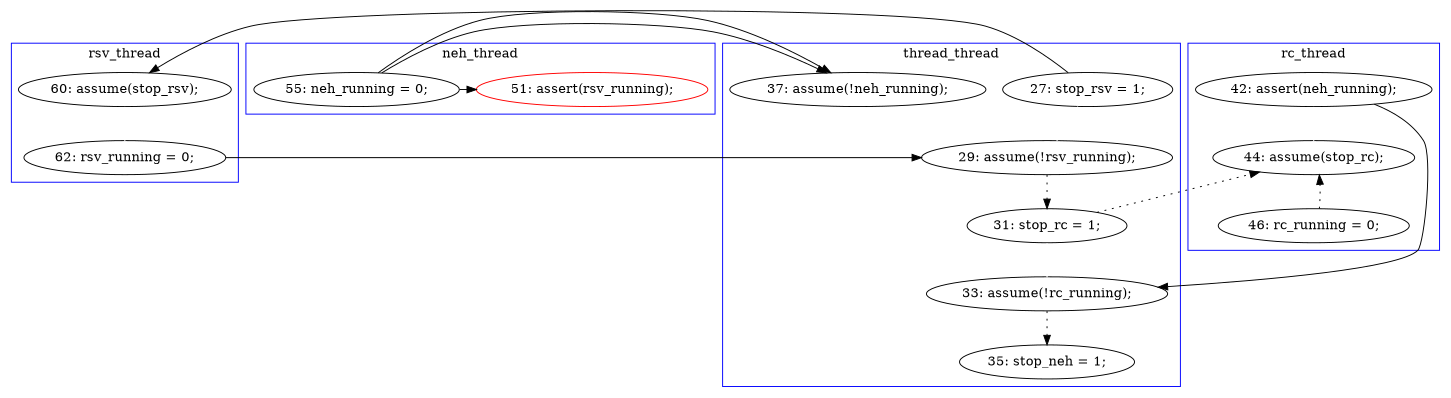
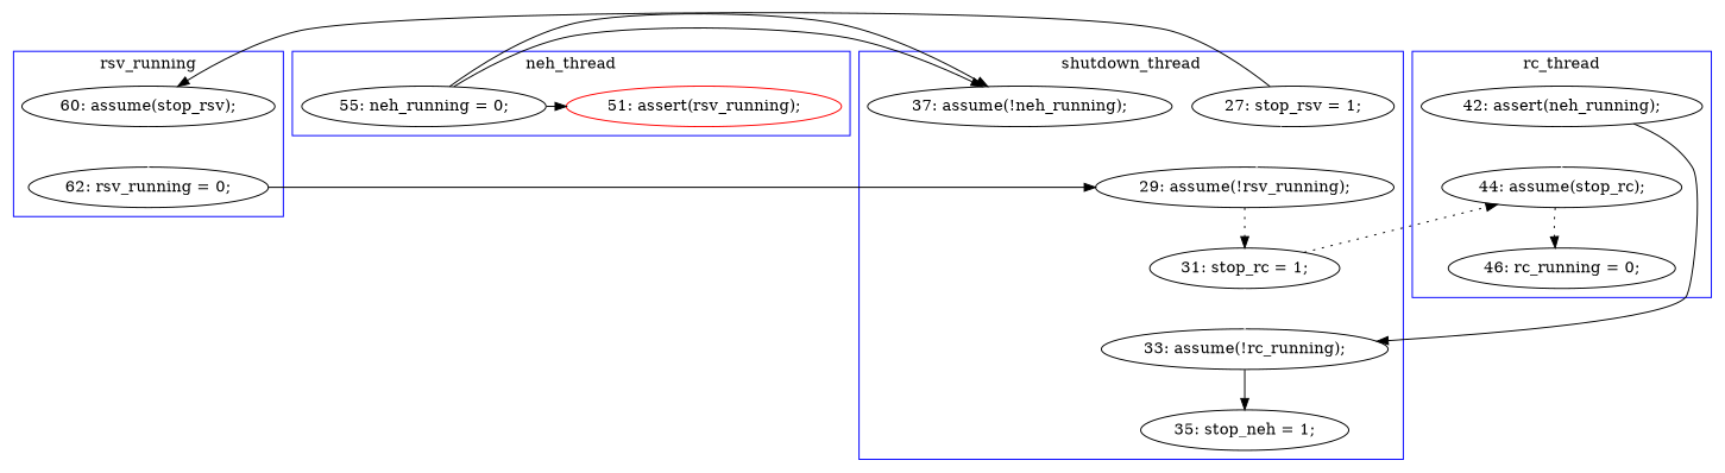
  digraph {
    edge [color=black style=solid]
    n1 [label="60: assume(stop_rsv);"]
    n2 [label="62: rsv_running = 0;"]
    n3 [color=red label="51: assert(rsv_running);"]
    n4 [label="55: neh_running = 0;"]
    n5 [label="27: stop_rsv = 1;"]
    n6 [label="29: assume(!rsv_running);"]
    n7 [label="35: stop_neh = 1;"]
    n8 [label="37: assume(!neh_running);"]
    n9 [label="31: stop_rc = 1;"]
    n10 [label="33: assume(!rc_running);"]
    n11 [label="44: assume(stop_rc);"]
    n12 [label="46: rc_running = 0;"]
    n13 [label="42: assert(neh_running);"]
    subgraph cluster_1 {
      color=blue
-     label=rsv_thread
+     label=rsv_running
      n1
      n2
    }
    subgraph cluster_2 {
      color=blue
      label=neh_thread
      n3
      n4
    }
    subgraph cluster_3 {
      color=blue
-     label=thread_thread
+     label=shutdown_thread
      n5
      n6
      n7
      n8
      n9
      n10
    }
    subgraph cluster_4 {
      color=blue
      label=rc_thread
      n11
      n12
      n13
    }
    n1 -> n2 [color=white]
    n2 -> n6 [constraint=false]
    n4 -> n3 [constraint=false]
    n4 -> n8 [constraint=false]
    n5 -> n1 [constraint=false]
    n5 -> n6 [color=white]
    n6 -> n9 [style=dotted]
    n9 -> n10 [color=white]
    n9 -> n11 [constraint=false style=dotted]
-   n10 -> n7 [style=dotted]
-   n12 -> n11 [style=dotted]
+   n10 -> n7
+   n11 -> n12 [style=dotted]
    n13 -> n10 [constraint=false]
    n13 -> n11 [color=white]
  }
